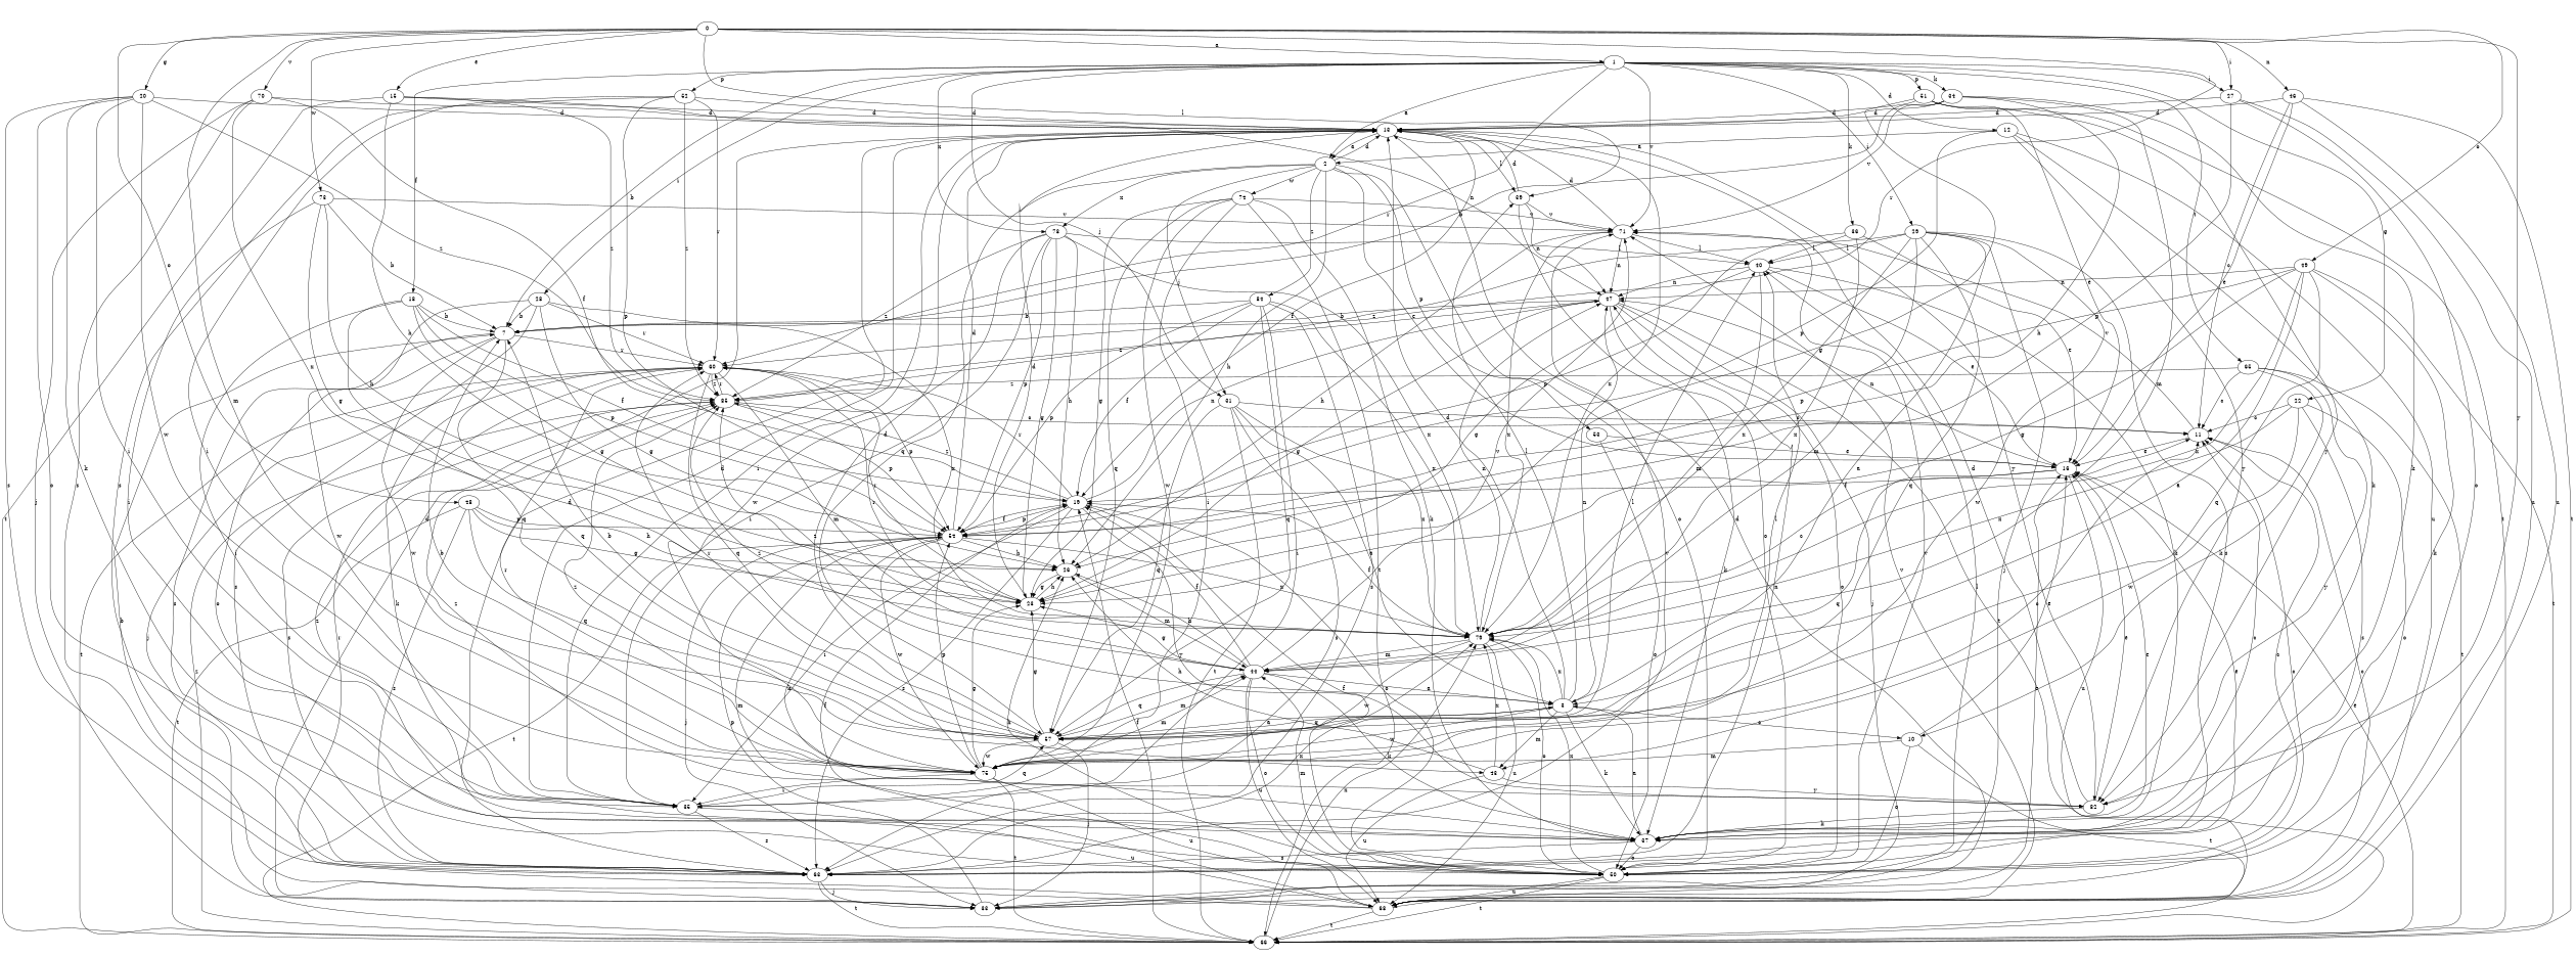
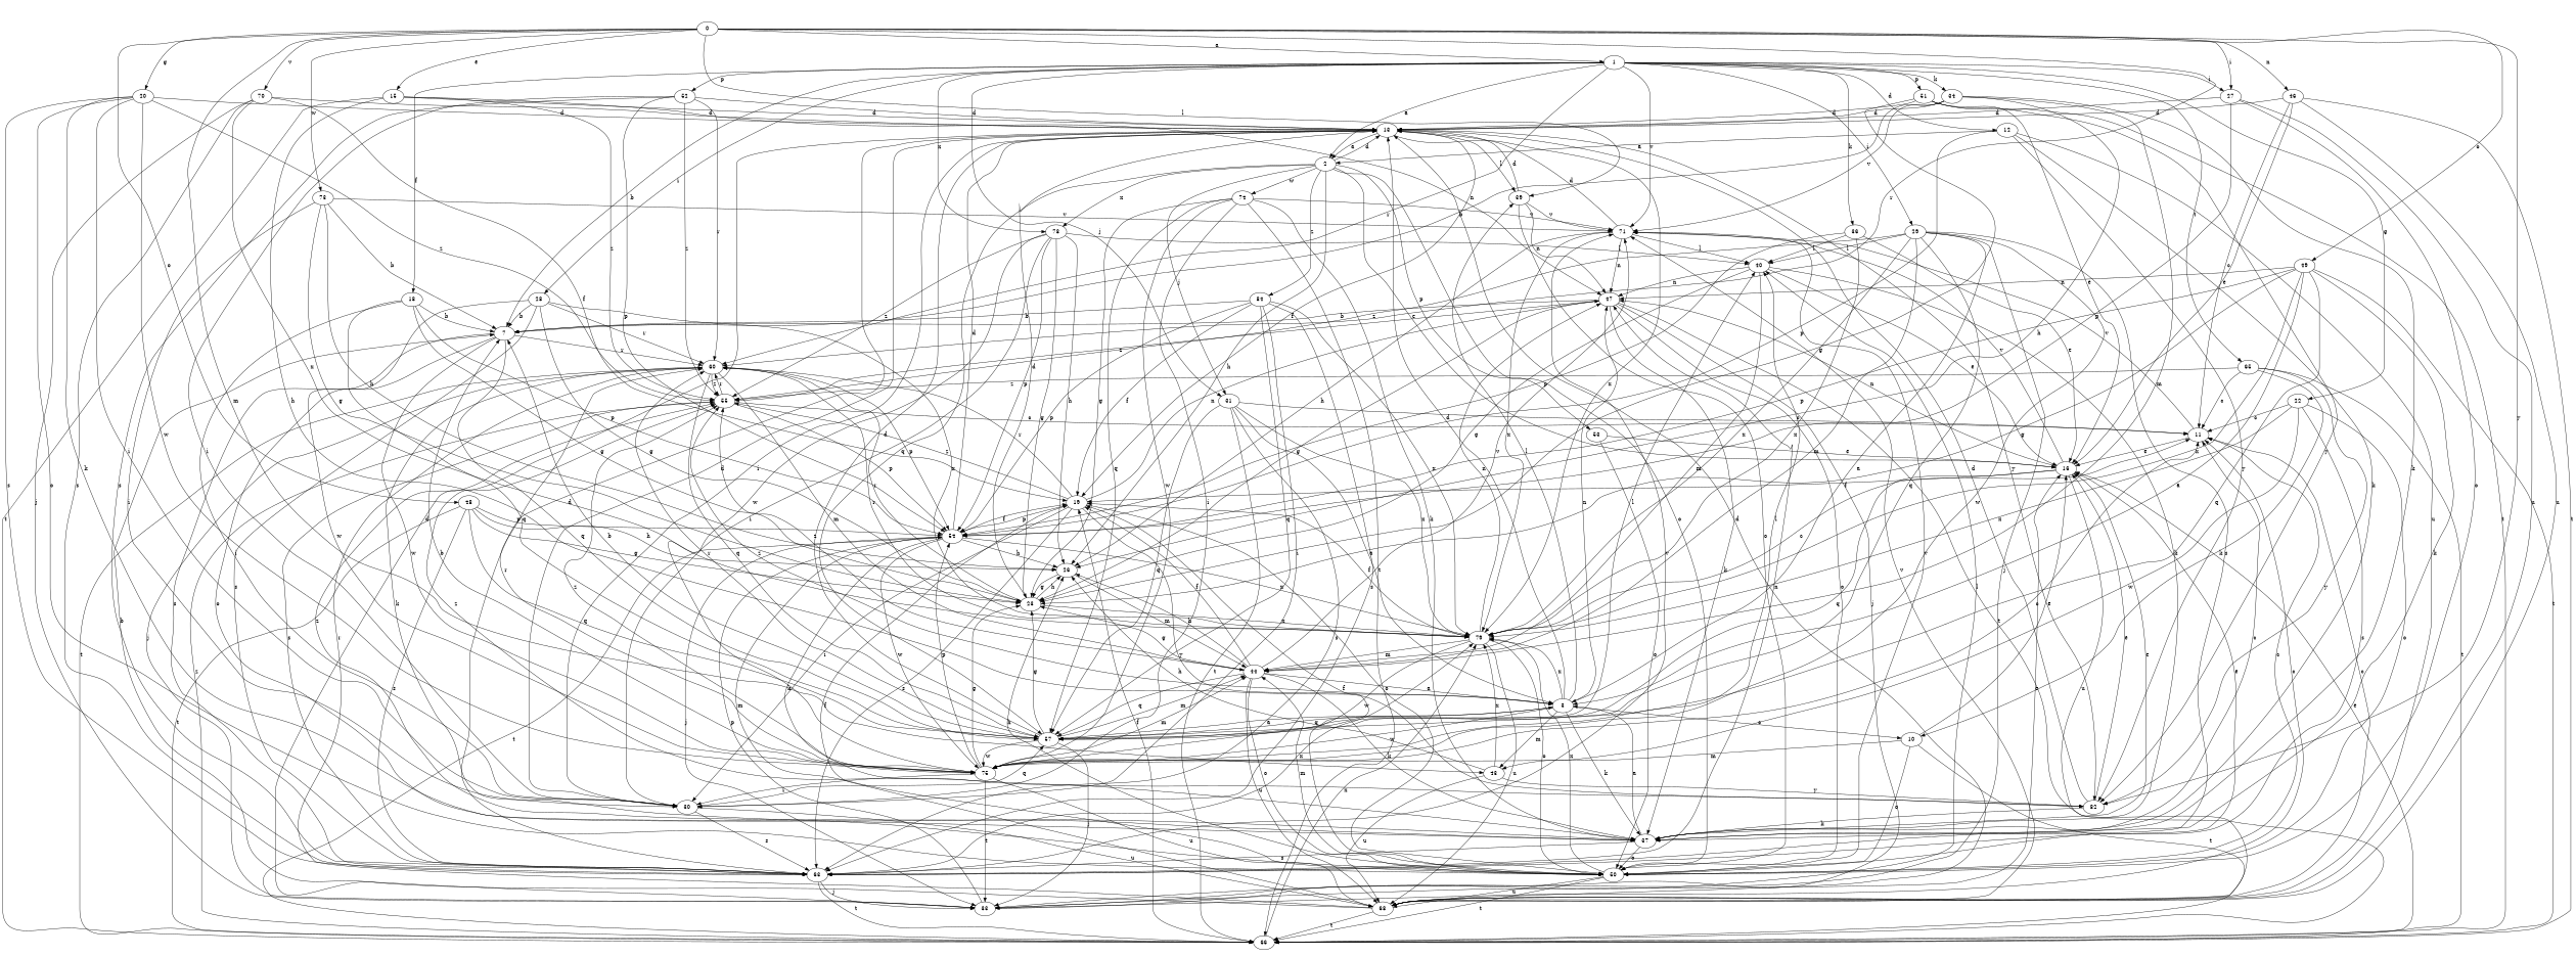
  strict digraph {
    0
    1
    15
    20
    27
    39
    43
    46
    48
    49
    60
    70
    73
    82
    2
    7
    12
    18
    22
    28
    29
    31
    34
    36
    51
    52
    65
    71
    78
    13
    26
    47
-   85
+   85 [label=55]
    66
    50
    37
    75
    63
-   30 [label=35]
+   30
    54
    68
    79
    16
    11
    57
    23
    3
    44
    33
    19
    53
    74
    84
    40
    10
    0 -> 1 [label=a]
    0 -> 15 [label=e]
    0 -> 20 [label=g]
    0 -> 27 [label=i]
    0 -> 39 [label=l]
    0 -> 43 [label=m]
    0 -> 46 [label=n]
    0 -> 48 [label=o]
    0 -> 49 [label=o]
    0 -> 60 [label=r]
    0 -> 70 [label=v]
    0 -> 73 [label=w]
    0 -> 82 [label=y]
    1 -> 27 [label=i]
    1 -> 60 [label=r]
    1 -> 2 [label=a]
    1 -> 7 [label=b]
    1 -> 12 [label=d]
    1 -> 18 [label=f]
    1 -> 22 [label=g]
    1 -> 28 [label=i]
    1 -> 29 [label=i]
    1 -> 31 [label=j]
    1 -> 34 [label=k]
    1 -> 36 [label=k]
    1 -> 51 [label=p]
    1 -> 52 [label=p]
    1 -> 65 [label=t]
    1 -> 71 [label=v]
    1 -> 78 [label=x]
    15 -> 13 [label=d]
-   15 -> 26 [label=h]
+   15 -> 3 [label=h]
    15 -> 47 [label=n]
    15 -> 85 [label=z]
    15 -> 66 [label=t]
    20 -> 13 [label=d]
    20 -> 85 [label=z]
    20 -> 50 [label=o]
    20 -> 37 [label=k]
    20 -> 75 [label=w]
    20 -> 63 [label=s]
    20 -> 30 [label=i]
    27 -> 13 [label=d]
    27 -> 50 [label=o]
    27 -> 54 [label=p]
    27 -> 68 [label=u]
    39 -> 71 [label=v]
    39 -> 13 [label=d]
    39 -> 47 [label=n]
    39 -> 50 [label=o]
    43 -> 82 [label=y]
    43 -> 26 [label=h]
    43 -> 68 [label=u]
    43 -> 79 [label=x]
    46 -> 13 [label=d]
    46 -> 66 [label=t]
    46 -> 68 [label=u]
    46 -> 16 [label=e]
    46 -> 11 [label=c]
    48 -> 26 [label=h]
    48 -> 66 [label=t]
    48 -> 63 [label=s]
    48 -> 54 [label=p]
    48 -> 57 [label=q]
    48 -> 23 [label=g]
    49 -> 47 [label=n]
    49 -> 66 [label=t]
    49 -> 37 [label=k]
    49 -> 54 [label=p]
    49 -> 79 [label=x]
    49 -> 57 [label=q]
    49 -> 23 [label=g]
    49 -> 3 [label=a]
    60 -> 85 [label=z]
    60 -> 66 [label=t]
    60 -> 37 [label=k]
    60 -> 54 [label=p]
    60 -> 57 [label=q]
    60 -> 44 [label=m]
    60 -> 33 [label=j]
    70 -> 13 [label=d]
    70 -> 63 [label=s]
    70 -> 79 [label=x]
    70 -> 33 [label=j]
    70 -> 19 [label=f]
    73 -> 7 [label=b]
    73 -> 71 [label=v]
    73 -> 26 [label=h]
    73 -> 30 [label=i]
    73 -> 23 [label=g]
    82 -> 13 [label=d]
    82 -> 85 [label=z]
    82 -> 37 [label=k]
    82 -> 16 [label=e]
    2 -> 31 [label=j]
    2 -> 78 [label=x]
    2 -> 13 [label=d]
    2 -> 26 [label=h]
    2 -> 50 [label=o]
    2 -> 16 [label=e]
    2 -> 57 [label=q]
    2 -> 53 [label=p]
    2 -> 74 [label=w]
    2 -> 84 [label=z]
    7 -> 60 [label=r]
    7 -> 50 [label=o]
    7 -> 75 [label=w]
    7 -> 63 [label=s]
    7 -> 57 [label=q]
    12 -> 82 [label=y]
    12 -> 2 [label=a]
    12 -> 37 [label=k]
    12 -> 54 [label=p]
    12 -> 68 [label=u]
    18 -> 7 [label=b]
    18 -> 30 [label=i]
    18 -> 54 [label=p]
    18 -> 57 [label=q]
    18 -> 23 [label=g]
-   18 -> 19 [label=f]
    22 -> 50 [label=o]
    22 -> 75 [label=w]
    22 -> 63 [label=s]
    22 -> 79 [label=x]
    22 -> 11 [label=c]
    28 -> 60 [label=r]
    28 -> 7 [label=b]
    28 -> 75 [label=w]
    28 -> 63 [label=s]
    28 -> 79 [label=x]
    28 -> 23 [label=g]
    29 -> 85 [label=z]
    29 -> 75 [label=w]
    29 -> 63 [label=s]
    29 -> 79 [label=x]
    29 -> 57 [label=q]
    29 -> 3 [label=a]
    29 -> 44 [label=m]
    29 -> 33 [label=j]
    29 -> 40 [label=l]
    31 -> 66 [label=t]
    31 -> 63 [label=s]
    31 -> 79 [label=x]
    31 -> 11 [label=c]
    31 -> 57 [label=q]
    31 -> 3 [label=a]
    34 -> 7 [label=b]
    34 -> 71 [label=v]
    34 -> 13 [label=d]
    34 -> 26 [label=h]
    34 -> 37 [label=k]
    34 -> 44 [label=m]
    36 -> 54 [label=p]
    36 -> 79 [label=x]
    36 -> 16 [label=e]
    36 -> 40 [label=l]
    51 -> 82 [label=y]
    51 -> 13 [label=d]
    51 -> 66 [label=t]
    51 -> 16 [label=e]
    51 -> 23 [label=g]
    52 -> 60 [label=r]
    52 -> 13 [label=d]
    52 -> 85 [label=z]
    52 -> 63 [label=s]
    52 -> 30 [label=i]
    52 -> 54 [label=p]
    65 -> 82 [label=y]
    65 -> 85 [label=z]
    65 -> 66 [label=t]
    65 -> 11 [label=c]
    65 -> 10 [label=k]
    71 -> 13 [label=d]
    71 -> 26 [label=h]
    71 -> 47 [label=n]
    71 -> 79 [label=x]
    71 -> 40 [label=l]
    78 -> 26 [label=h]
    78 -> 85 [label=z]
    78 -> 75 [label=w]
    78 -> 30 [label=i]
    78 -> 54 [label=p]
    78 -> 23 [label=g]
    78 -> 40 [label=l]
    13 -> 39 [label=l]
    13 -> 82 [label=y]
    13 -> 2 [label=a]
    13 -> 30 [label=i]
    13 -> 79 [label=x]
    13 -> 19 [label=f]
    26 -> 23 [label=g]
    26 -> 44 [label=m]
    47 -> 7 [label=b]
    47 -> 85 [label=z]
    47 -> 66 [label=t]
    47 -> 50 [label=o]
    47 -> 37 [label=k]
    47 -> 23 [label=g]
    47 -> 33 [label=j]
    85 -> 60 [label=r]
    85 -> 63 [label=s]
    85 -> 54 [label=p]
    85 -> 11 [label=c]
    66 -> 85 [label=z]
    66 -> 79 [label=x]
    66 -> 16 [label=e]
    66 -> 19 [label=f]
    50 -> 71 [label=v]
    50 -> 26 [label=h]
    50 -> 66 [label=t]
    50 -> 68 [label=u]
    50 -> 79 [label=x]
    50 -> 16 [label=e]
    50 -> 11 [label=c]
    50 -> 44 [label=m]
    50 -> 19 [label=f]
    37 -> 85 [label=z]
    37 -> 50 [label=o]
    37 -> 63 [label=s]
    37 -> 16 [label=e]
    37 -> 11 [label=c]
    37 -> 3 [label=a]
    75 -> 60 [label=r]
    75 -> 7 [label=b]
    75 -> 85 [label=z]
-   75 -> 66 [label=t]
+   75 -> 33 [label=t]
    75 -> 30 [label=i]
    75 -> 54 [label=p]
    75 -> 68 [label=u]
    75 -> 11 [label=c]
    75 -> 23 [label=g]
    75 -> 44 [label=m]
    75 -> 40 [label=l]
    63 -> 71 [label=v]
    63 -> 13 [label=d]
    63 -> 47 [label=n]
    63 -> 66 [label=t]
    63 -> 79 [label=x]
    63 -> 33 [label=j]
    30 -> 13 [label=d]
    30 -> 63 [label=s]
    30 -> 68 [label=u]
    30 -> 57 [label=q]
    54 -> 13 [label=d]
    54 -> 26 [label=h]
    54 -> 66 [label=t]
    54 -> 50 [label=m]
    54 -> 37 [label=k]
    54 -> 75 [label=w]
    54 -> 79 [label=x]
    54 -> 33 [label=j]
    54 -> 19 [label=f]
    68 -> 60 [label=r]
    68 -> 7 [label=b]
    68 -> 71 [label=v]
    68 -> 13 [label=d]
    68 -> 66 [label=t]
    68 -> 11 [label=c]
    68 -> 19 [label=f]
    79 -> 60 [label=r]
    79 -> 47 [label=n]
    79 -> 50 [label=o]
    79 -> 75 [label=w]
    79 -> 68 [label=u]
    79 -> 11 [label=c]
    79 -> 44 [label=m]
    79 -> 19 [label=f]
+   16 -> 71 [label=v]
    16 -> 47 [label=n]
    16 -> 68 [label=u]
    16 -> 57 [label=q]
    16 -> 19 [label=f]
    11 -> 71 [label=v]
    11 -> 16 [label=e]
    57 -> 60 [label=r]
    57 -> 7 [label=b]
    57 -> 13 [label=d]
    57 -> 75 [label=w]
    57 -> 23 [label=g]
    57 -> 3 [label=a]
    57 -> 44 [label=m]
    57 -> 33 [label=j]
    57 -> 40 [label=l]
    23 -> 60 [label=r]
    23 -> 13 [label=d]
    23 -> 26 [label=h]
-   78 -> 79 [label=x]
+   23 -> 79 [label=x]
    3 -> 39 [label=l]
    3 -> 43 [label=m]
    3 -> 13 [label=d]
    3 -> 47 [label=n]
    3 -> 85 [label=z]
    3 -> 37 [label=k]
    3 -> 75 [label=w]
    3 -> 79 [label=x]
    3 -> 57 [label=q]
    3 -> 10 [label=c]
    44 -> 71 [label=v]
    44 -> 26 [label=h]
    44 -> 85 [label=z]
    44 -> 50 [label=o]
    44 -> 37 [label=k]
    44 -> 68 [label=u]
    44 -> 57 [label=q]
    44 -> 23 [label=g]
    44 -> 3 [label=a]
    44 -> 19 [label=f]
    33 -> 13 [label=d]
    33 -> 54 [label=p]
    33 -> 16 [label=e]
    33 -> 11 [label=c]
    33 -> 40 [label=l]
    19 -> 60 [label=r]
    19 -> 82 [label=y]
    19 -> 47 [label=n]
    19 -> 85 [label=z]
    19 -> 50 [label=o]
    19 -> 63 [label=s]
    19 -> 30 [label=i]
    19 -> 54 [label=p]
    53 -> 50 [label=o]
    53 -> 16 [label=e]
    74 -> 71 [label=v]
    74 -> 66 [label=t]
    74 -> 37 [label=k]
    74 -> 75 [label=w]
    74 -> 30 [label=i]
    74 -> 57 [label=q]
    74 -> 23 [label=g]
    84 -> 7 [label=b]
    84 -> 63 [label=s]
    84 -> 30 [label=i]
    84 -> 54 [label=p]
    84 -> 79 [label=x]
    84 -> 57 [label=q]
    84 -> 19 [label=f]
    40 -> 47 [label=n]
    40 -> 37 [label=k]
    40 -> 16 [label=e]
    40 -> 23 [label=g]
    40 -> 44 [label=m]
    10 -> 43 [label=m]
    10 -> 66 [label=t]
    10 -> 50 [label=o]
    10 -> 16 [label=e]
  }
